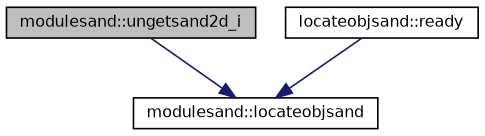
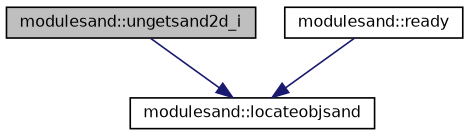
  digraph {
    rankdir=TB
    node [color=black fillcolor=white fontname=Helvetica fontsize=10 shape=record style=filled]
    edge [color=midnightblue fontname=Helvetica fontsize=10 labelfontname=Helvetica labelfontsize=10 style=solid]
    n1 [fillcolor=grey75 fontcolor=black height=0.2 label="modulesand::ungetsand2d_i" width=0.4]
    n2 [height=0.2 label="modulesand::locateobjsand" width=0.4]
-   n3 [height=0.2 label="locateobjsand::ready" width=0.4]
+   n3 [height=0.2 label="modulesand::ready" width=0.4]
    n1 -> n2
    n3 -> n2
  }
